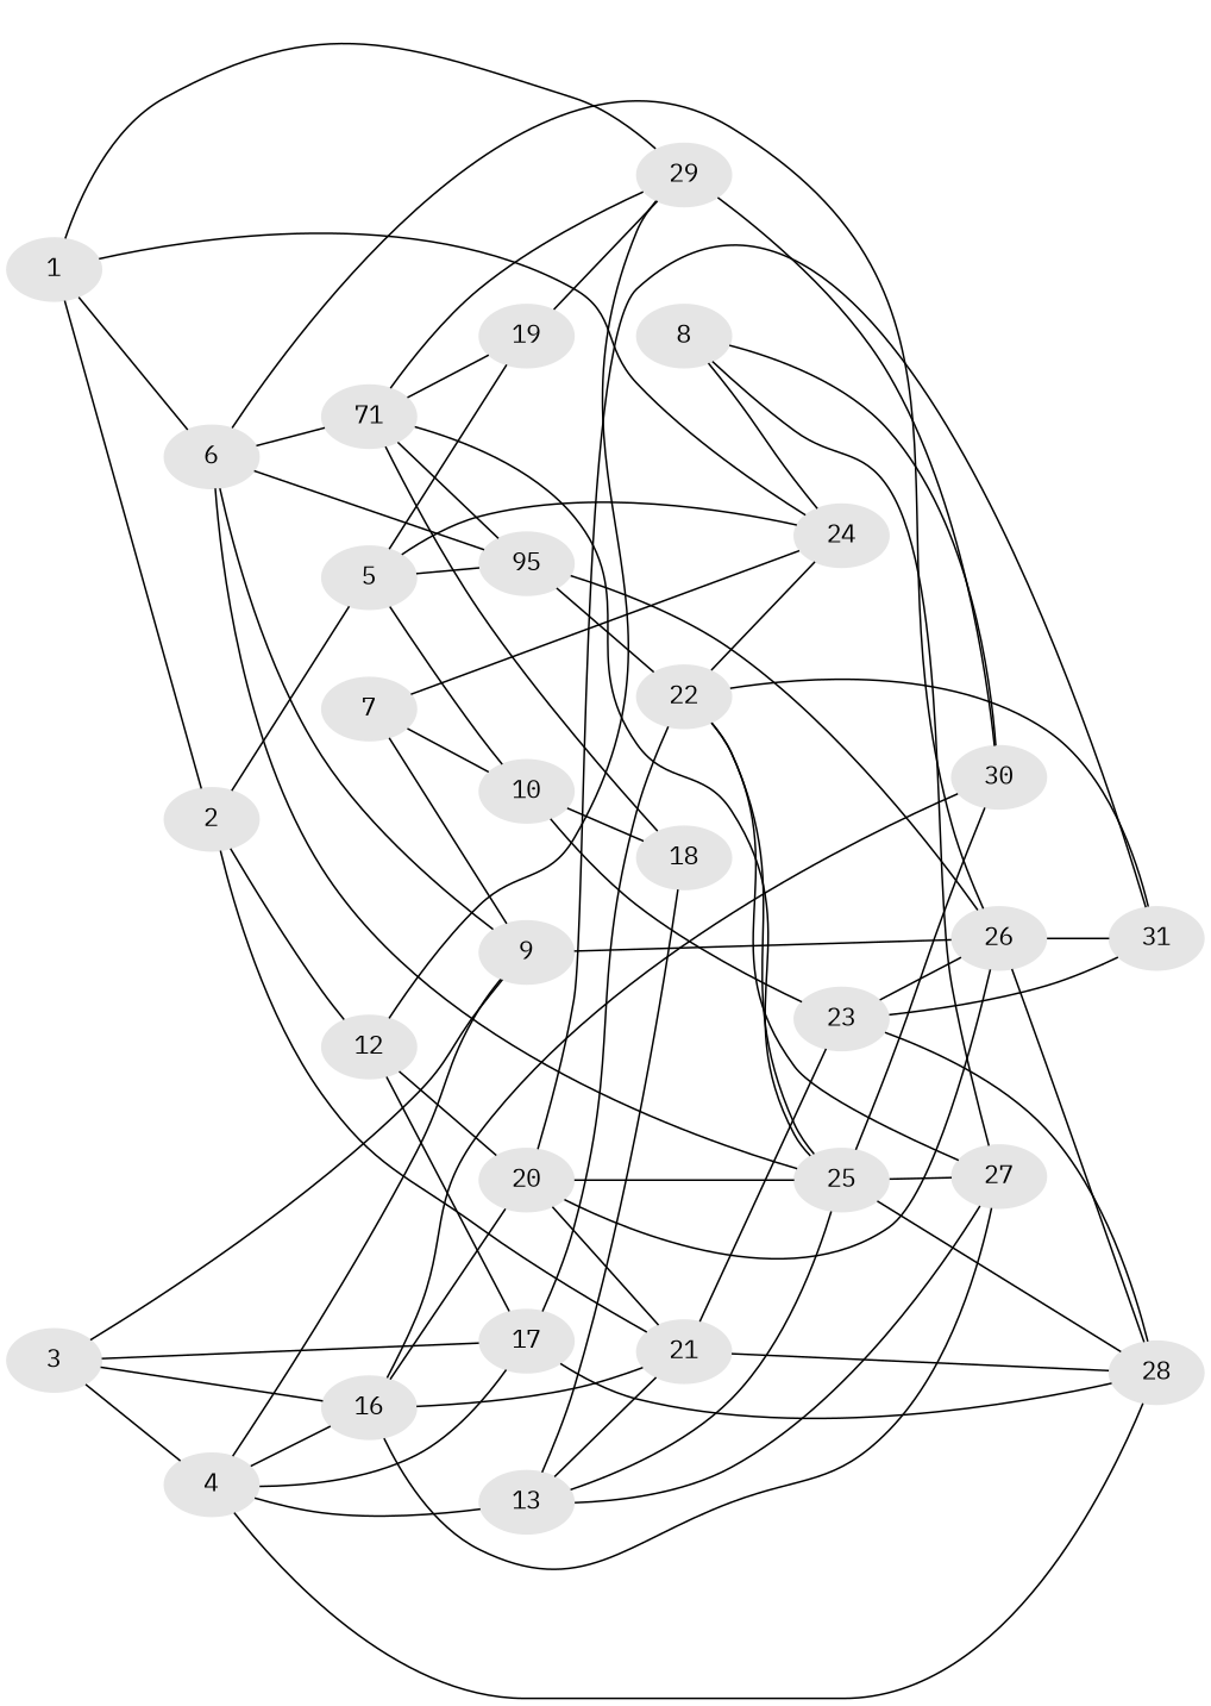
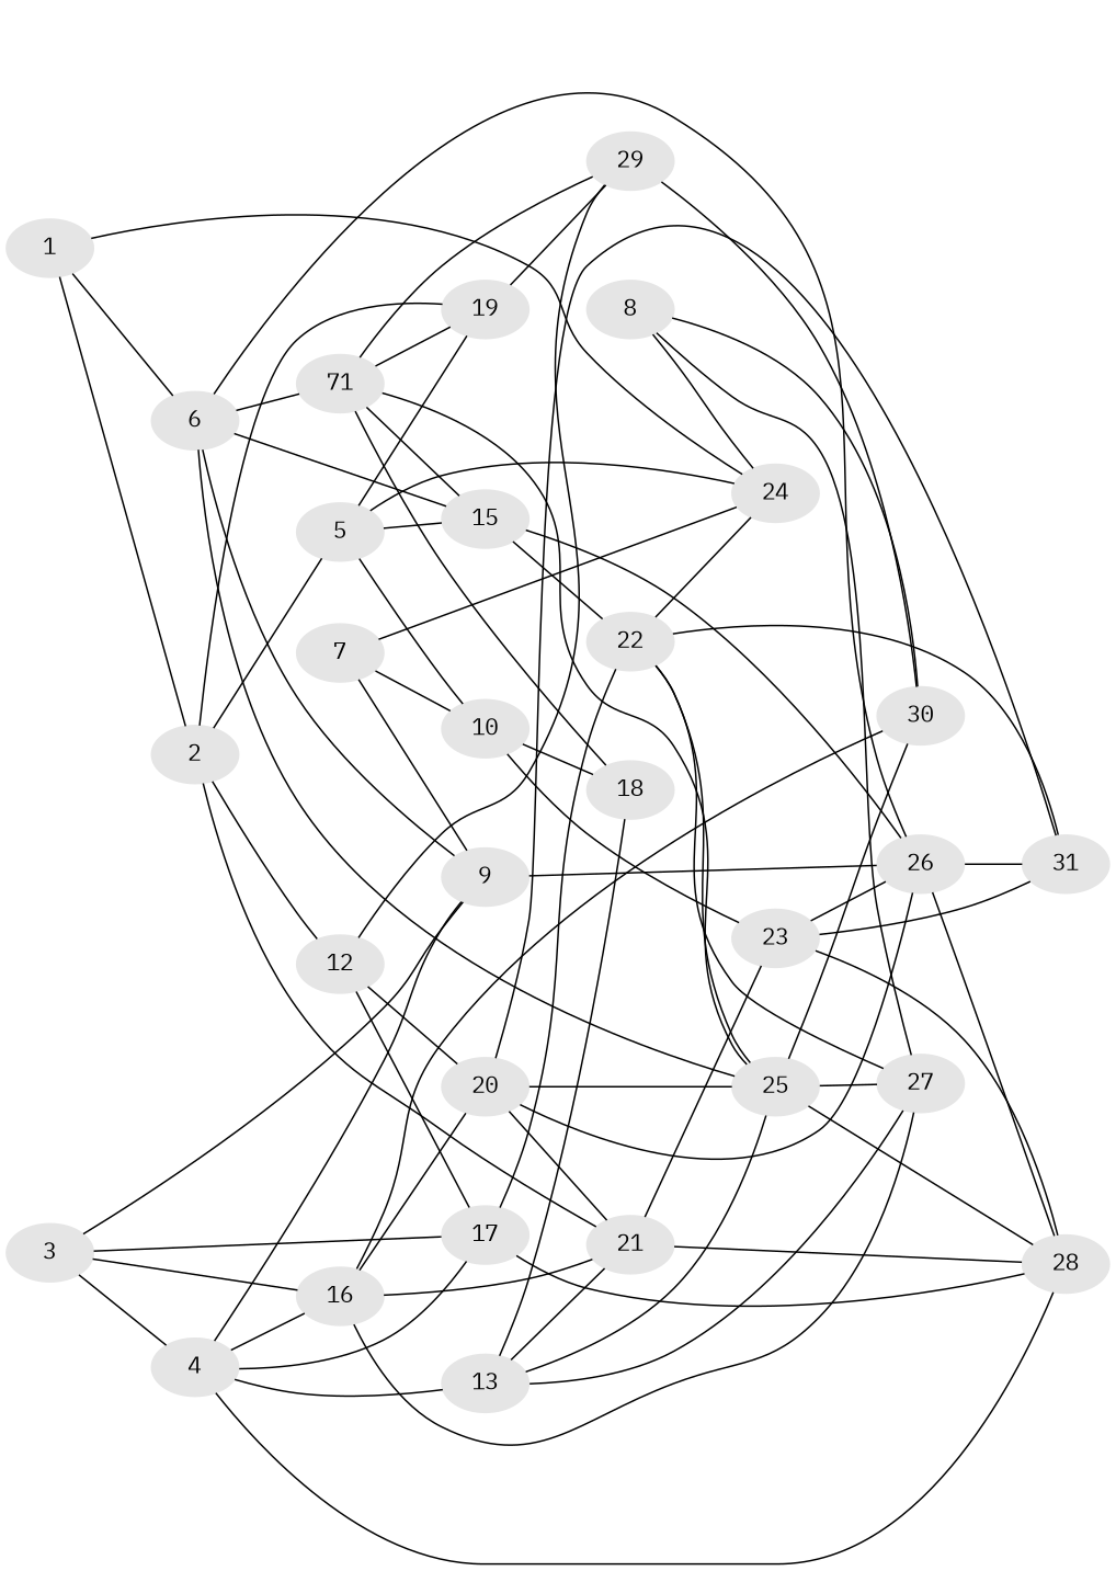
  graph {
    fontname="IBM Plex Mono"
    rankdir=LR
    node [color=gray90 fontname="IBM Plex Mono" style=filled]
    edge [fontname="IBM Plex Mono" weight=1.0]
    1
    2
    6
    24
    29
    5
    12
    19
    21
    9
-   15 [label=95]
+   15
    n12 [label=71]
    25
    26
    30
    10
    17
    20
    28
    23
    3
    4
    16
    13
    27
    22
    18
    31
    7
    8
    1 -- 2
    1 -- 6
    1 -- 24
-   1 -- 29
    2 -- 5
    2 -- 12 [weight=2.0]
+   2 -- 19
    2 -- 21
    6 -- 9
    6 -- 15
    6 -- n12
    6 -- 25
    6 -- 26
    29 -- 30 [weight=2.0]
    5 -- 24
    5 -- 19 [weight=2.0]
    5 -- 15
    5 -- 10
    12 -- 29
    12 -- 17 [weight=2.0]
    12 -- 20
    19 -- 29
    21 -- 28
    21 -- 23
    9 -- 26
    15 -- 26
    15 -- 22
    n12 -- 29
    n12 -- 19
    n12 -- 15
    n12 -- 25
    n12 -- 18
    25 -- 30
    25 -- 28
    25 -- 27
    26 -- 28
    26 -- 31 [weight=2.0]
    10 -- 23
    10 -- 18 [weight=3.0]
    17 -- 28
    17 -- 22
    20 -- 21
    20 -- 25
    20 -- 26
    20 -- 31
    23 -- 26
    23 -- 28
    23 -- 31 [weight=2.0]
    3 -- 9
    3 -- 17
    3 -- 4
    3 -- 16
    4 -- 9
    4 -- 17
    4 -- 28
    4 -- 16
    4 -- 13
    16 -- 21
    16 -- 30
    16 -- 20
    16 -- 27
    13 -- 21
    13 -- 25
    13 -- 27
    13 -- 18 [weight=2.0]
    22 -- 24
    22 -- 25
    22 -- 27
    22 -- 31
    7 -- 24 [weight=2.0]
    7 -- 9
    7 -- 10
    8 -- 24
    8 -- 30
    8 -- 27 [weight=2.0]
  }
